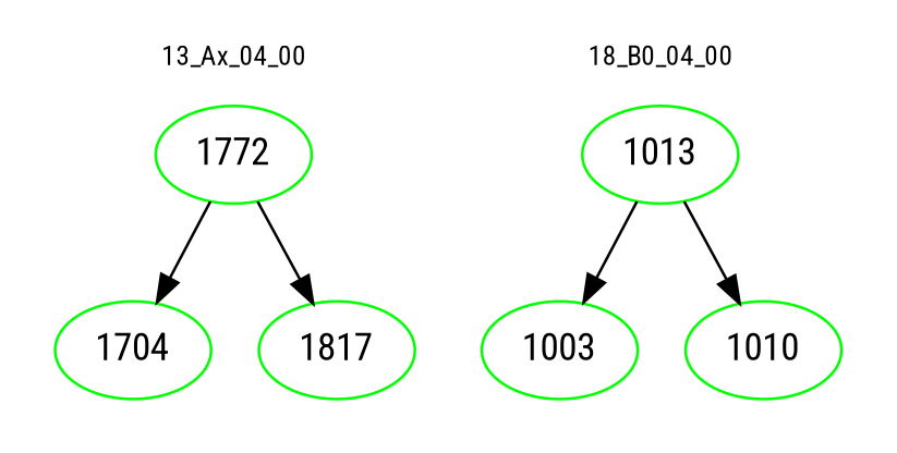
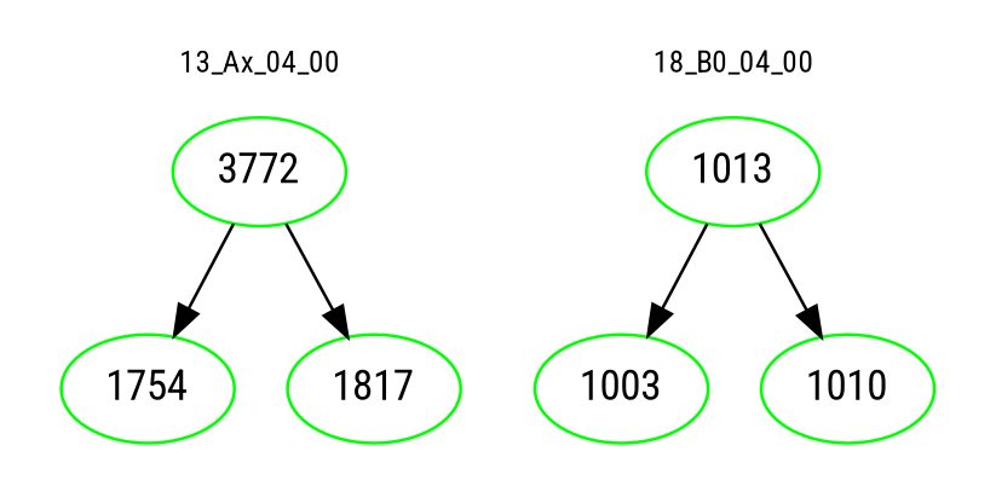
  digraph {
    fontname="Roboto Condensed"
    node [color=green fontname="Roboto Condensed"]
    edge [color=black fontname="Roboto Condensed"]
-   n1 [label=1772]
-   n2 [label=1704]
+   n1 [label=3772]
+   n2 [label=1754]
    n3 [label=1817]
    n4 [label=1013]
    n5 [label=1003]
    n6 [label=1010]
    subgraph cluster_1 {
      color=white
      fontsize=10
      label="13_Ax_04_00"
      n1
      n2
      n3
    }
    subgraph cluster_2 {
      color=white
      fontsize=10
      label="18_B0_04_00"
      n4
      n5
      n6
    }
    n1 -> n2
    n1 -> n3
    n4 -> n5
    n4 -> n6
  }
